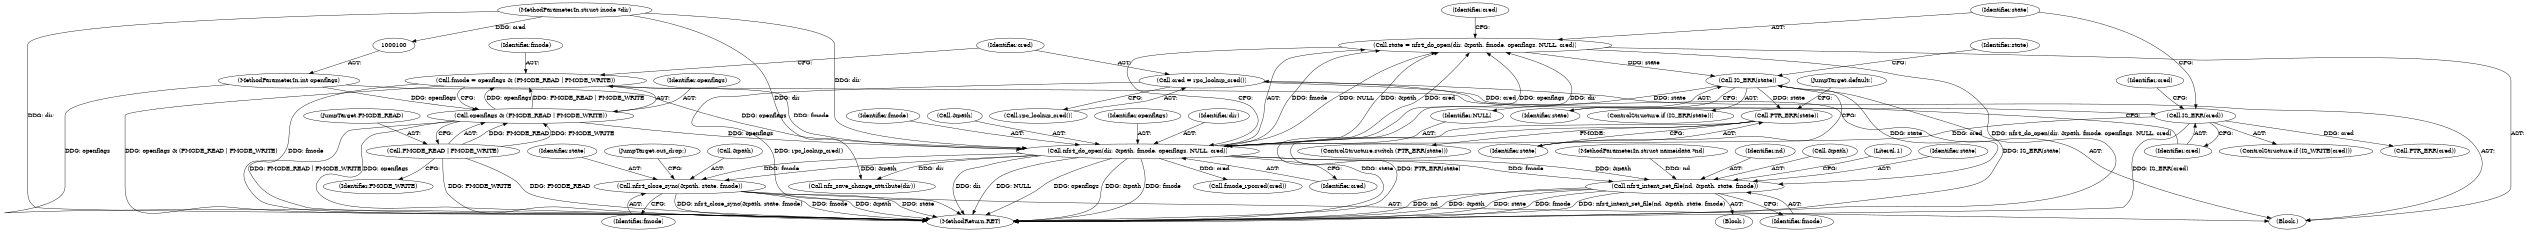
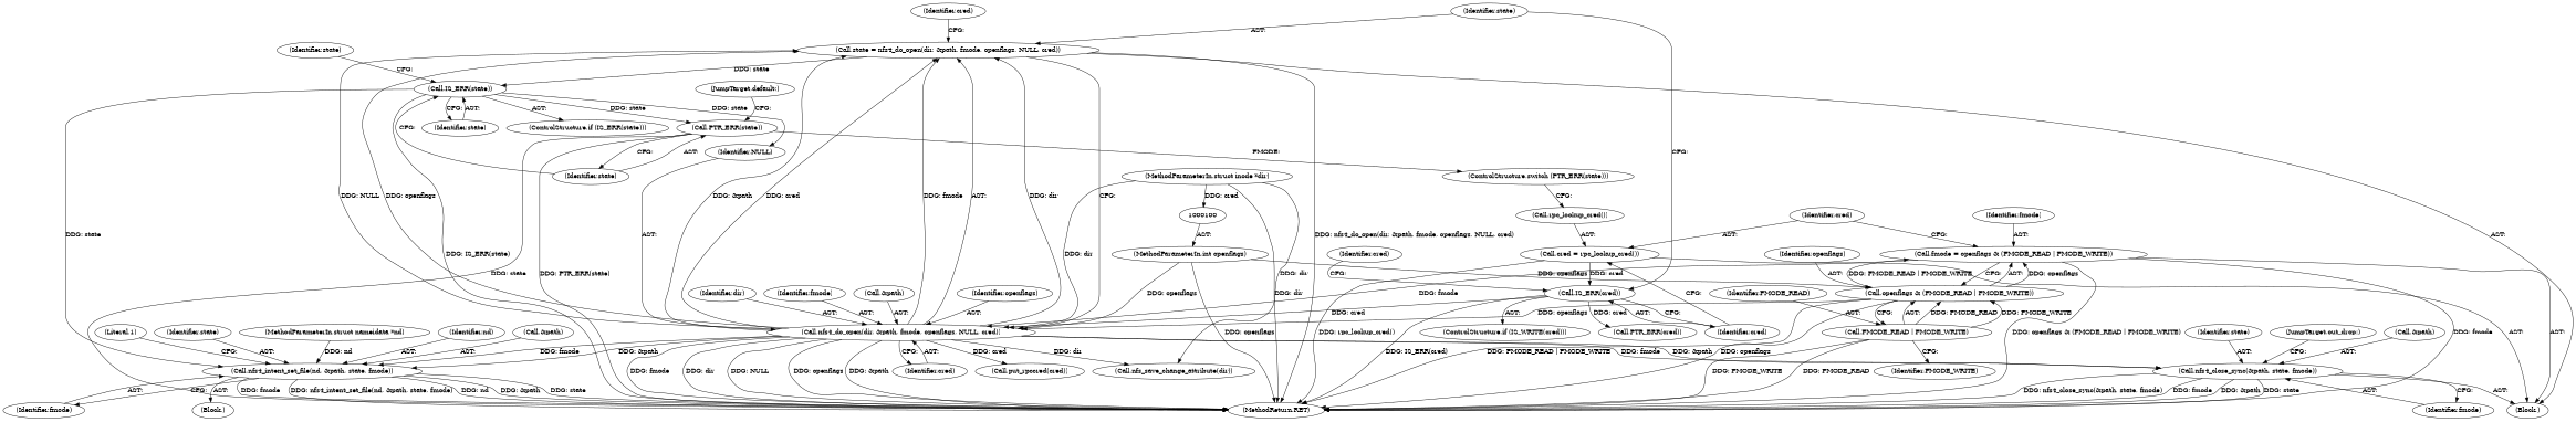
  digraph {
    n1 [label="(Call,state = nfs4_do_open(dir, &path, fmode, openflags, NULL, cred))"]
    n2 [label="(Call,nfs4_do_open(dir, &path, fmode, openflags, NULL, cred))"]
    n3 [label="(Call,IS_ERR(state))"]
    n4 [label="(MethodReturn,RET)"]
    n5 [label="(Block,)"]
    n6 [label="(Call,nfs4_intent_set_file(nd, &path, state, fmode))"]
    n7 [label="(Call,nfs4_close_sync(&path, state, fmode))"]
    n8 [label="(Identifier,cred)"]
-   n9 [label="(Call,fmode_rpccred(cred))"]
+   n9 [label="(Call,put_rpccred(cred))"]
    n10 [label="(Call,nfs_save_change_attribute(dir))"]
    n11 [label="(Call,PTR_ERR(state))"]
    n12 [label="(ControlStructure,if (IS_ERR(state)))"]
    n13 [label="(Identifier,state)"]
    n14 [label="(Identifier,NULL)"]
    n15 [label="(Block,)"]
    n16 [label="(Identifier,fmode)"]
    n17 [label="(Identifier,fmode)"]
    n18 [label="(MethodParameterIn,struct inode *dir)"]
    1000100
    n20 [label="(MethodParameterIn,int openflags)"]
    n21 [label="(Call,fmode = openflags & (FMODE_READ | FMODE_WRITE))"]
    n22 [label="(Call,openflags & (FMODE_READ | FMODE_WRITE))"]
    n23 [label="(Call,FMODE_READ | FMODE_WRITE)"]
    n24 [label="(Identifier,FMODE_WRITE)"]
    n25 [label="(Call,IS_ERR(cred))"]
    n26 [label="(Identifier,cred)"]
    n27 [label="(ControlStructure,if (IS_WRITE(cred)))"]
    n28 [label="(Call,PTR_ERR(cred))"]
    n29 [label="(Call,cred = rpc_lookup_cred())"]
    n30 [label="(Call,rpc_lookup_cred())"]
    n31 [label="(ControlStructure,switch (PTR_ERR(state)))"]
    n32 [label="(Identifier,state)"]
    n33 [label="(Identifier,state)"]
    n34 [label="(MethodParameterIn,struct nameidata *nd)"]
    n35 [label="(Identifier,dir)"]
    n36 [label="(Identifier,fmode)"]
    n37 [label="(JumpTarget,out_drop:)"]
-   n38 [label="(JumpTarget,FMODE_READ)"]
+   n38 [label="(Identifier,FMODE_READ)"]
    n39 [label="(Identifier,nd)"]
    n40 [label="(Identifier,state)"]
    n41 [label="(Identifier,fmode)"]
    n42 [label="(Call,&path)"]
    n43 [label="(Call,&path)"]
    n44 [label="(Identifier,cred)"]
    n45 [label="(Literal,1)"]
    n46 [label="(JumpTarget,default:)"]
    n47 [label="(Identifier,openflags)"]
    n48 [label="(Identifier,state)"]
    n49 [label="(Identifier,state)"]
    n50 [label="(Identifier,openflags)"]
    n51 [label="(Call,&path)"]
    n52 [label="(Identifier,cred)"]
    n53 [label="(Identifier,cred)"]
    n1 -> n2 [label="CFG: "]
    n1 -> n3 [label="DDG: state"]
    n1 -> n4 [label="DDG: nfs4_do_open(dir, &path, fmode, openflags, NULL, cred)"]
    n1 -> n5 [label="AST: "]
    n2 -> n1 [label="AST: "]
    n2 -> n1 [label="DDG: fmode"]
    n2 -> n1 [label="DDG: &path"]
    n2 -> n1 [label="DDG: cred"]
    n2 -> n1 [label="DDG: NULL"]
    n2 -> n1 [label="DDG: openflags"]
    n2 -> n1 [label="DDG: dir"]
    n2 -> n4 [label="DDG: &path"]
    n2 -> n4 [label="DDG: fmode"]
    n2 -> n4 [label="DDG: dir"]
    n2 -> n4 [label="DDG: NULL"]
    n2 -> n4 [label="DDG: openflags"]
    n2 -> n6 [label="DDG: &path"]
    n2 -> n6 [label="DDG: fmode"]
    n2 -> n7 [label="DDG: &path"]
    n2 -> n7 [label="DDG: fmode"]
    n2 -> n8 [label="CFG: "]
    n2 -> n9 [label="DDG: cred"]
    n2 -> n10 [label="DDG: dir"]
    n3 -> n4 [label="DDG: IS_ERR(state)"]
    n3 -> n6 [label="DDG: state"]
    n3 -> n11 [label="DDG: state"]
    n3 -> n12 [label="AST: "]
    n3 -> n13 [label="CFG: "]
    n3 -> n14 [label="DDG: state"]
    n6 -> n4 [label="DDG: &path"]
    n6 -> n4 [label="DDG: state"]
    n6 -> n4 [label="DDG: fmode"]
    n6 -> n4 [label="DDG: nfs4_intent_set_file(nd, &path, state, fmode)"]
    n6 -> n4 [label="DDG: nd"]
    n6 -> n15 [label="AST: "]
    n6 -> n16 [label="CFG: "]
    n7 -> n4 [label="DDG: state"]
    n7 -> n4 [label="DDG: nfs4_close_sync(&path, state, fmode)"]
    n7 -> n4 [label="DDG: fmode"]
    n7 -> n4 [label="DDG: &path"]
    n7 -> n5 [label="AST: "]
    n7 -> n17 [label="CFG: "]
    n8 -> n2 [label="AST: "]
    n11 -> n4 [label="DDG: state"]
    n11 -> n4 [label="DDG: PTR_ERR(state)"]
    n11 -> n31 [label="FMODE: "]
    n11 -> n32 [label="CFG: "]
    n13 -> n3 [label="AST: "]
    n14 -> n2 [label="AST: "]
    n16 -> n6 [label="AST: "]
    n17 -> n7 [label="AST: "]
    n18 -> n2 [label="DDG: dir"]
    n18 -> n4 [label="DDG: dir"]
    n18 -> n10 [label="DDG: dir"]
    n18 -> 1000100 [label="DDG: cred"]
    1000100 -> n20 [label="AST: "]
    n20 -> n2 [label="DDG: openflags"]
    n20 -> n4 [label="DDG: openflags"]
    n20 -> n22 [label="DDG: openflags"]
    n21 -> n2 [label="DDG: fmode"]
    n21 -> n4 [label="DDG: openflags & (FMODE_READ | FMODE_WRITE)"]
    n21 -> n4 [label="DDG: fmode"]
    n21 -> n5 [label="AST: "]
    n21 -> n22 [label="CFG: "]
    n22 -> n2 [label="DDG: openflags"]
    n22 -> n4 [label="DDG: FMODE_READ | FMODE_WRITE"]
    n22 -> n4 [label="DDG: openflags"]
    n22 -> n21 [label="AST: "]
    n22 -> n21 [label="DDG: openflags"]
    n22 -> n21 [label="DDG: FMODE_READ | FMODE_WRITE"]
    n22 -> n23 [label="CFG: "]
    n23 -> n4 [label="DDG: FMODE_READ"]
    n23 -> n4 [label="DDG: FMODE_WRITE"]
    n23 -> n22 [label="AST: "]
    n23 -> n22 [label="DDG: FMODE_READ"]
    n23 -> n22 [label="DDG: FMODE_WRITE"]
    n23 -> n24 [label="CFG: "]
    n25 -> n2 [label="DDG: cred"]
    n25 -> n4 [label="DDG: IS_ERR(cred)"]
    n25 -> n26 [label="CFG: "]
    n25 -> n27 [label="AST: "]
    n25 -> n28 [label="DDG: cred"]
    n26 -> n25 [label="AST: "]
    n26 -> n29 [label="CFG: "]
    n29 -> n4 [label="DDG: rpc_lookup_cred()"]
    n29 -> n5 [label="AST: "]
    n29 -> n25 [label="DDG: cred"]
-   n29 -> n30 [label="CFG: "]
+   n31 -> n30 [label="CFG: "]
    n30 -> n29 [label="AST: "]
    n32 -> n3 [label="CFG: "]
    n32 -> n11 [label="AST: "]
    n33 -> n7 [label="AST: "]
    n34 -> n6 [label="DDG: nd"]
    n35 -> n2 [label="AST: "]
    n36 -> n21 [label="AST: "]
    n37 -> n7 [label="CFG: "]
    n38 -> n23 [label="AST: "]
    n39 -> n6 [label="AST: "]
    n40 -> n1 [label="AST: "]
    n40 -> n25 [label="CFG: "]
    n41 -> n2 [label="AST: "]
    n42 -> n2 [label="AST: "]
    n43 -> n6 [label="AST: "]
    n44 -> n25 [label="CFG: "]
    n45 -> n6 [label="CFG: "]
    n46 -> n11 [label="CFG: "]
    n47 -> n2 [label="AST: "]
    n48 -> n3 [label="CFG: "]
    n49 -> n6 [label="AST: "]
    n50 -> n22 [label="AST: "]
    n51 -> n7 [label="AST: "]
    n52 -> n21 [label="CFG: "]
    n52 -> n29 [label="AST: "]
    n53 -> n1 [label="CFG: "]
  }
